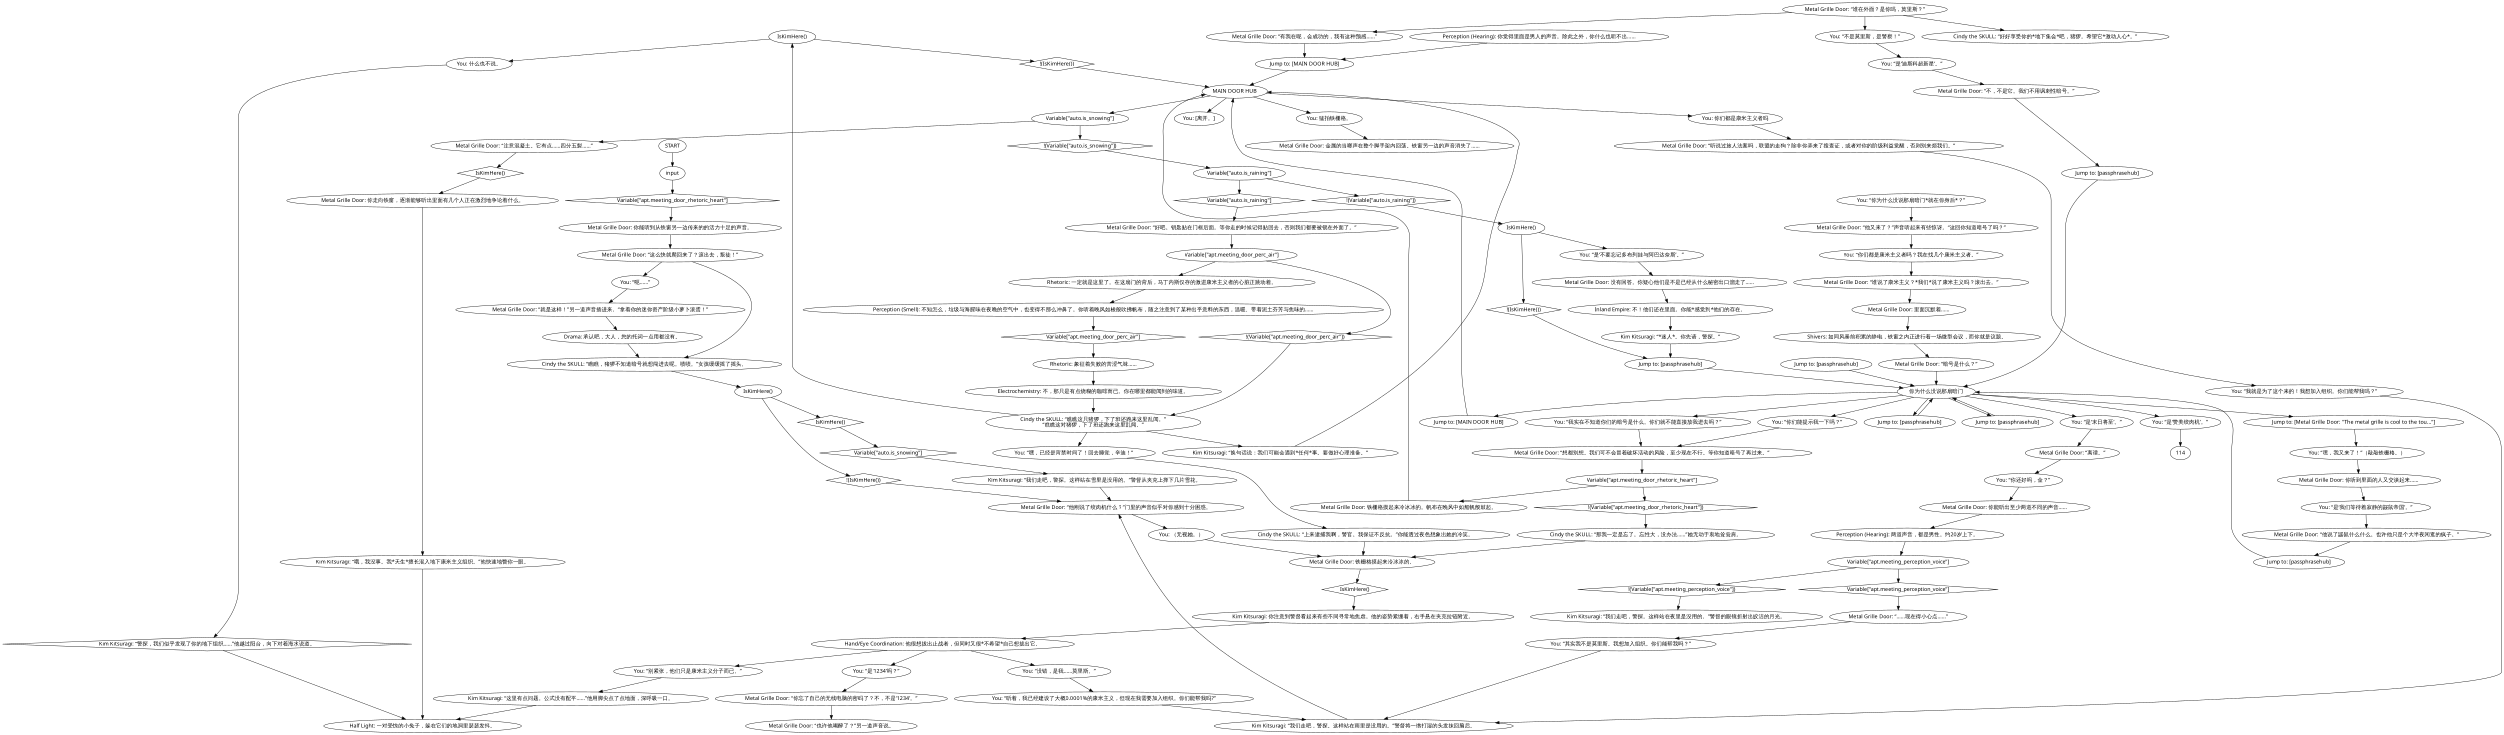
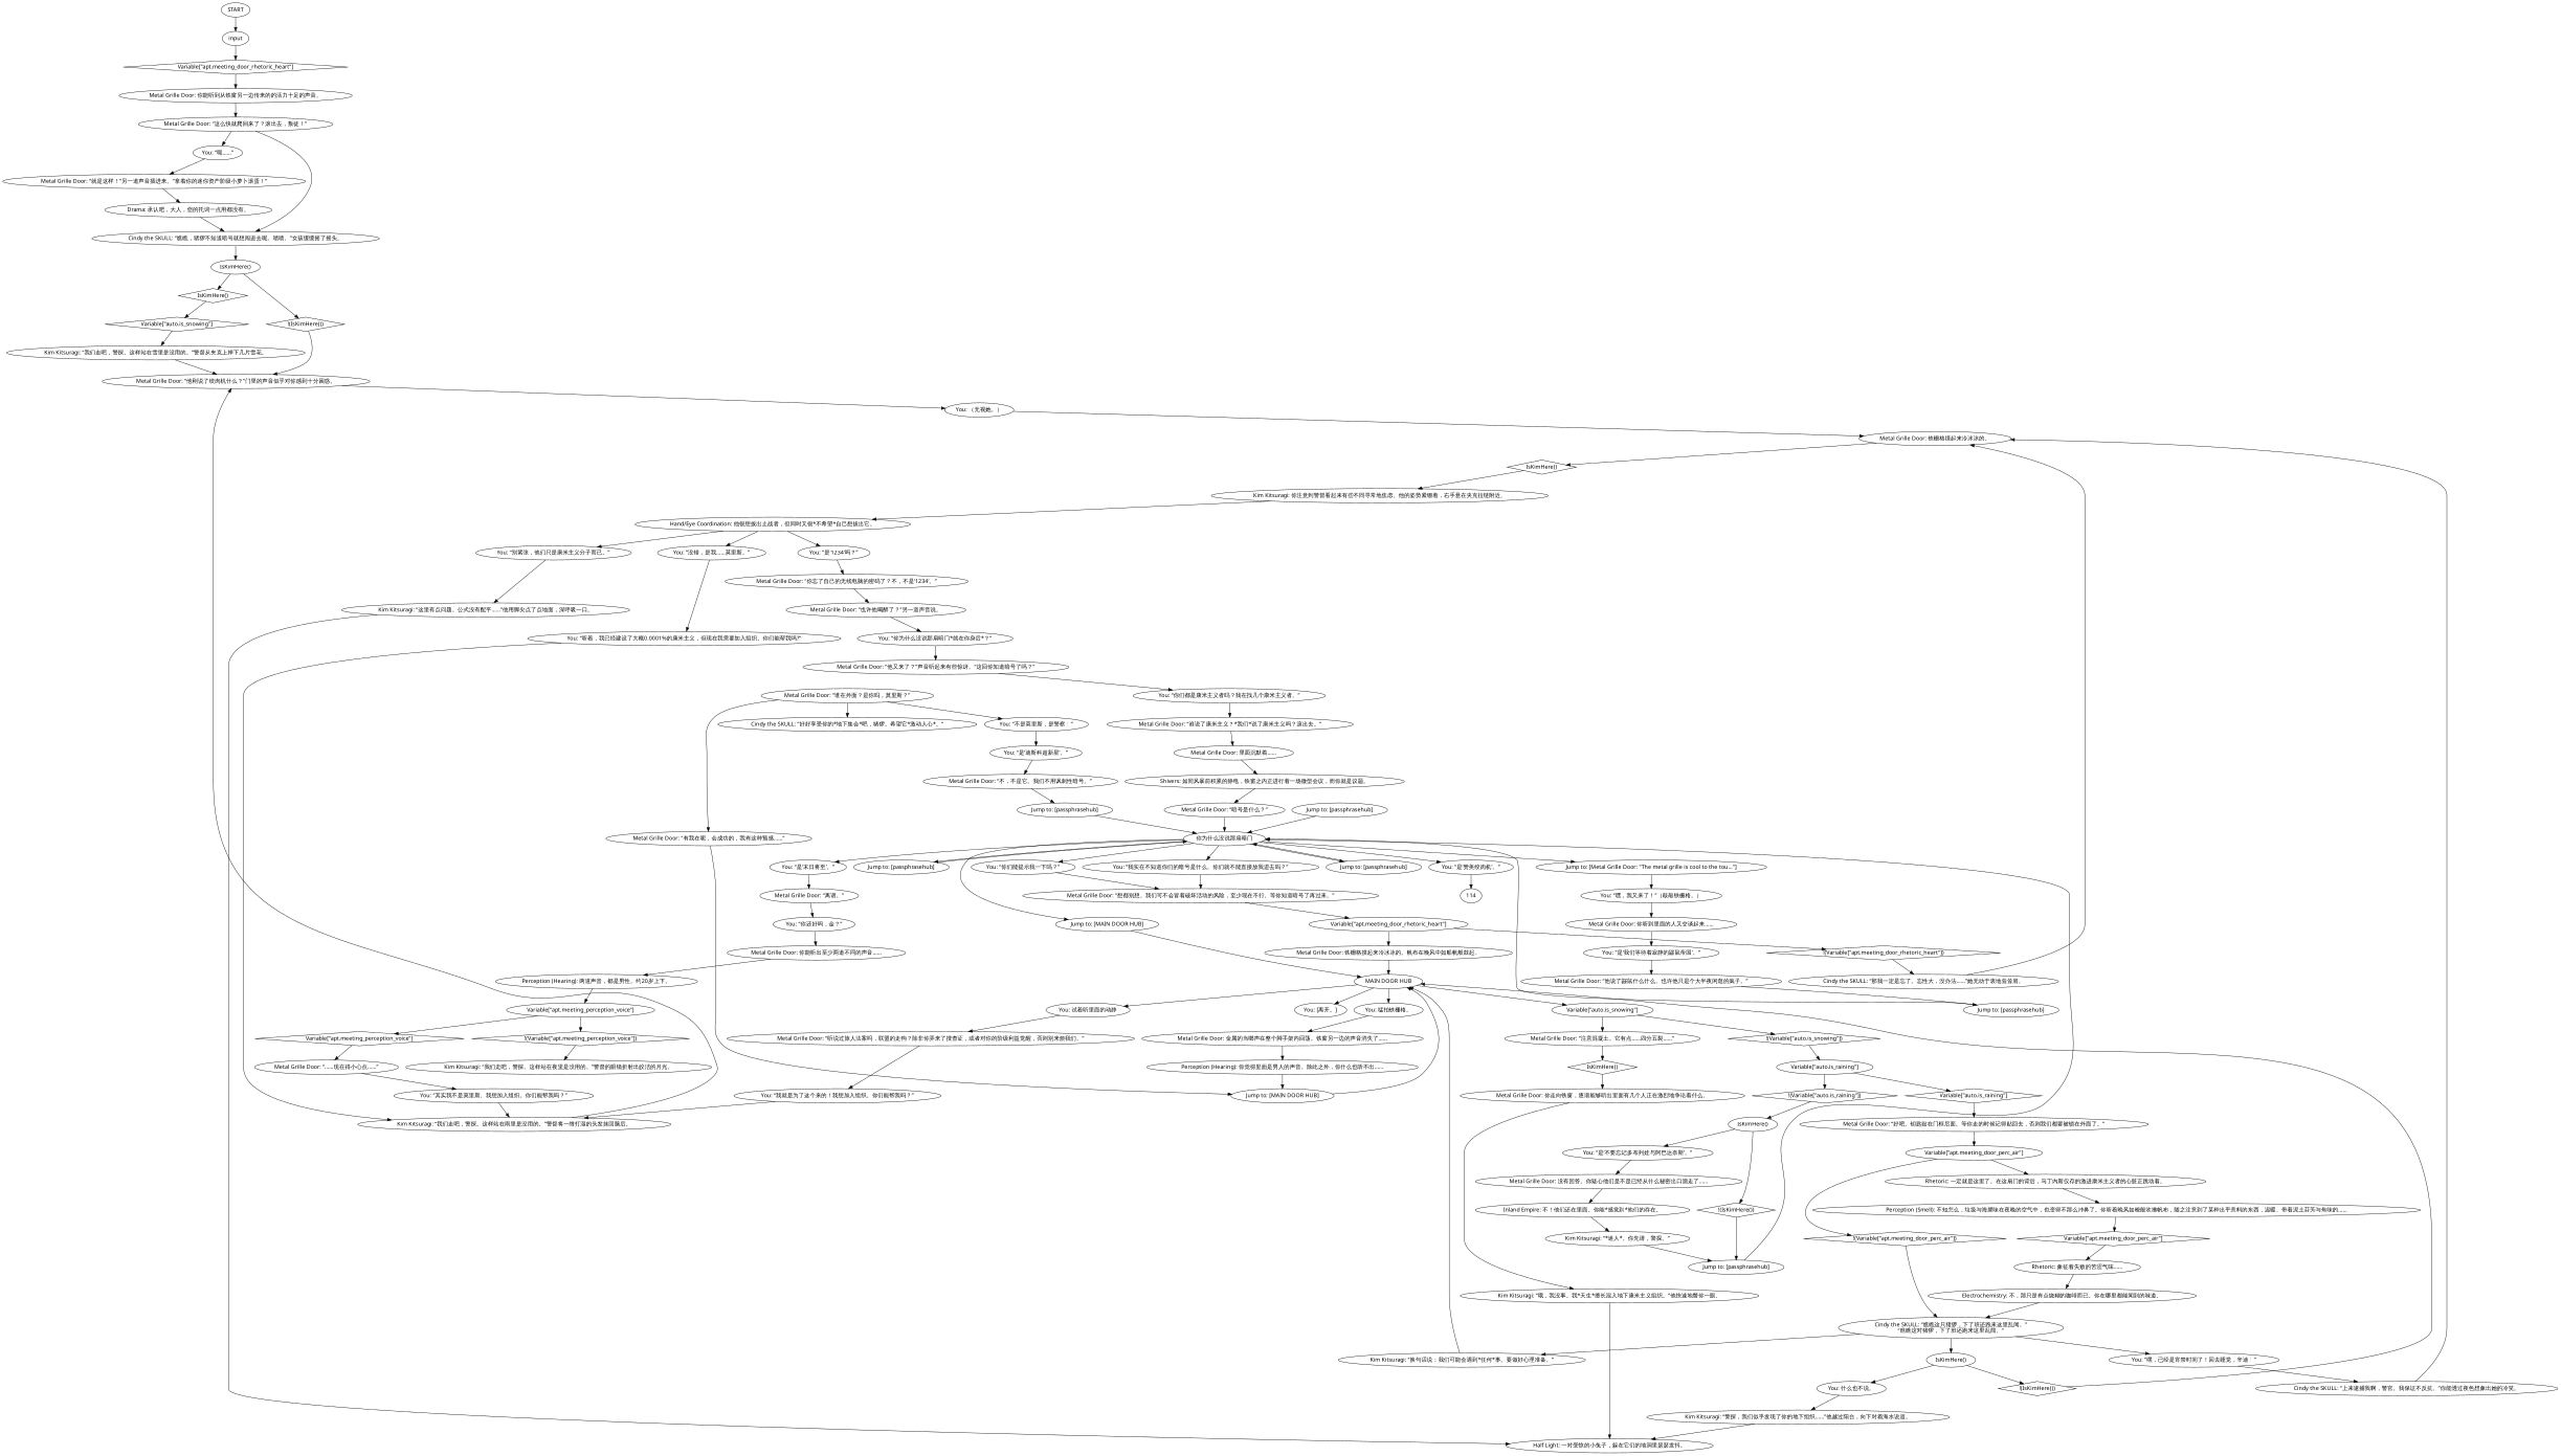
  digraph {
    fontname="Noto Sans"
    node [fontname="Noto Sans"]
    edge [fontname="Noto Sans"]
    n1 [label=START]
    n2 [label=input]
    n3 [label="Variable[\"apt.meeting_door_rhetoric_heart\"]" shape=diamond]
    n4 [label="Metal Grille Door: 你能听到从铁窗另一边传来的的活力十足的声音。"]
    n5 [label="Rhetoric: 象征着失败的苦涩气味……"]
    n6 [label="Electrochemistry: 不，那只是有点烧糊的咖啡而已。你在哪里都能闻到的味道。"]
    n7 [label="Cindy the SKULL: “瞧瞧这只猪猡，下了班还跑来这里乱闻。”\n“瞧瞧这对猪猡，下了班还跑来这里乱闻。”"]
    n8 [label="You: “嘿，已经是宵禁时间了！回去睡觉，辛迪！”"]
    n9 [label="Cindy the SKULL: “上来逮捕我啊，警官。我保证不反抗。”你能透过夜色想象出她的冷笑。"]
    n10 [label="Metal Grille Door: 铁栅格摸起来冷冰冰的。"]
    n11 [label="Metal Grille Door: 你听到里面的人又交谈起来……"]
    n12 [label="You: “是‘我们等待着寂静的鼹鼠帝国’。”"]
    n13 [label="Metal Grille Door: “他说了鼹鼠什么什么。也许他只是个大半夜闲逛的疯子。”"]
    n14 [label="Metal Grille Door: “就是这样！”另一道声音插进来。“拿着你的迷你资产阶级小萝卜滚蛋！”"]
    n15 [label="Drama: 承认吧，大人，您的托词一点用都没有。"]
    n16 [label="Cindy the SKULL: “瞧瞧，猪猡不知道暗号就想闯进去呢。啧啧。”女孩缓缓摇了摇头。"]
    n17 [label="Metal Grille Door: “不，不是它。我们不用讽刺性暗号。”"]
    n18 [label="Jump to: [passphrasehub]"]
    n19 [label="你为什么没说那扇暗门"]
    n20 [label="IsKimHere()" shape=diamond]
    n21 [label="Kim Kitsuragi: 你注意到警督看起来有些不同寻常地焦虑。他的姿势紧绷着，右手悬在夹克拉链附近。"]
    n22 [label="You: 猛拍铁栅格。"]
    n23 [label="Metal Grille Door: 金属的当啷声在整个脚手架内回荡。铁窗另一边的声音消失了……"]
    n24 [label="Perception (Hearing): 你觉得里面是男人的声音。除此之外，你什么也听不出……"]
    n25 [label="IsKimHere()"]
    n26 [label="You: “我实在不知道你们的暗号是什么。你们就不能直接放我进去吗？”"]
    n27 [label="Metal Grille Door: “想都别想。我们可不会冒着破坏活动的风险，至少现在不行。等你知道暗号了再过来。”"]
    n28 [label="Variable[\"apt.meeting_door_rhetoric_heart\"]"]
    n29 [label="Kim Kitsuragi: “我们走吧，警探。这样站在雪里是没用的。”警督从夹克上掸下几片雪花。"]
    n30 [label="Metal Grille Door: “他刚说了绞肉机什么？”门里的声音似乎对你感到十分困惑。"]
    n31 [label="You: （无视她。）"]
    n32 [label="Metal Grille Door: 没有回答。你疑心他们是不是已经从什么秘密出口溜走了……"]
    n33 [label="Inland Empire: 不！他们还在里面。你能*感觉到*他们的存在。"]
    n34 [label="Kim Kitsuragi: “*迷人*。你先请，警探。”"]
    n35 [label="Jump to: [passphrasehub]"]
    n36 [label="IsKimHere()"]
    n37 [label="Kim Kitsuragi: “换句话说：我们可能会遇到*任何*事。要做好心理准备。”"]
    n38 [label="Kim Kitsuragi: “这里有点问题。公式没有配平……”他用脚尖点了点地面，深呼吸一口。"]
    n39 [label="Half Light: 一对受惊的小兔子，躲在它们的地洞里瑟瑟发抖。"]
    n40 [label="You: [离开。]"]
    n41 [label="Metal Grille Door: “谁说了康米主义？*我们*说了康米主义吗？滚出去。”"]
    n42 [label="Metal Grille Door: 里面沉默着……"]
    n43 [label="Shivers: 如同风暴前积累的静电，铁窗之内正进行着一场微型会议，而你就是议题。"]
-   n44 [label="Kim Kitsuragi: “警探，我们似乎发现了你的地下组织……”他越过阳台，向下对着海水说道。" shape=diamond]
+   n44 [label="Kim Kitsuragi: “警探，我们似乎发现了你的地下组织……”他越过阳台，向下对着海水说道。"]
    n45 [label="Metal Grille Door: “谁在外面？是你吗，莫里斯？”"]
    n46 [label="You: “不是莫里斯，是警察！”"]
    n47 [label="Metal Grille Door: “有我在呢，会成功的，我有这种预感……”"]
    n48 [label="Cindy the SKULL: “好好享受你的*地下集会*吧，猪猡。希望它*激动人心*。”"]
    n49 [label="You: “是‘迪斯科超新星’。”"]
    n50 [label="Jump to: [MAIN DOOR HUB]"]
    n51 [label="Metal Grille Door: “暗号是什么？”"]
    n52 [label="You: “你们能提示我一下吗？”"]
    n53 [label="You: “是‘末日将至’。”"]
    n54 [label="Jump to: [passphrasehub]"]
    n55 [label="Jump to: [MAIN DOOR HUB]"]
    n56 [label="You: “是‘赞美绞肉机’。”"]
    n57 [label="Jump to: [passphrasehub]"]
    n58 [label="Jump to: [Metal Grille Door: \"The metal grille is cool to the tou...\"]"]
    n59 [label="Metal Grille Door: “……现在得小心点……”"]
    n60 [label="You: “其实我不是莫里斯。我想加入组织。你们能帮我吗？”"]
    n61 [label="Kim Kitsuragi: “我们走吧，警探。这样站在雨里是没用的。”警督将一绺打湿的头发抹回脑后。"]
    n62 [label="!(IsKimHere())" shape=diamond]
    n63 [label="You: 什么也不说。"]
    n64 [label="MAIN DOOR HUB"]
    n65 [label="You: “别紧张，他们只是康米主义分子而已。”"]
    n66 [label="Metal Grille Door: “离谱。”"]
    n67 [label="You: “你还好吗，金？”"]
    n68 [label="Metal Grille Door: 你能听出至少两道不同的声音……"]
    n69 [label="Perception (Hearing): 两道声音，都是男性。约20岁上下。"]
    n70 [label="Variable[\"apt.meeting_perception_voice\"]"]
    n71 [label="Variable[\"apt.meeting_perception_voice\"]" shape=diamond]
    n72 [label="!(Variable[\"apt.meeting_perception_voice\"])" shape=diamond]
    n73 [label="You: “我就是为了这个来的！我想加入组织。你们能帮我吗？”"]
    n74 [label="Variable[\"auto.is_raining\"]"]
    n75 [label="Variable[\"auto.is_raining\"]" shape=diamond]
    n76 [label="!(Variable[\"auto.is_raining\"])" shape=diamond]
    n77 [label="Metal Grille Door: “好吧。钥匙贴在门框后面。等你走的时候记得贴回去，否则我们都要被锁在外面了。”"]
    n78 [label="IsKimHere()"]
    n79 [label="Variable[\"apt.meeting_door_perc_air\"]"]
    n80 [label="!(IsKimHere())" shape=diamond]
    n81 [label="You: “是‘不要忘记多布列娃与阿巴达奈斯’。”"]
    n82 [label="Metal Grille Door: “你忘了自己的无线电脑的密码了？不，不是‘1234’。”"]
    n83 [label="Metal Grille Door: “也许他喝醉了？”另一道声音说。"]
    n84 [label="You: “你为什么没说那扇暗门*就在你身后*？”"]
    n85 [label="Jump to: [passphrasehub]"]
    n86 [label="Hand/Eye Coordination: 他很想拔出止战者，但同时又很*不希望*自己想拔出它。"]
    n87 [label="You: “是‘1234’吗？”"]
    n88 [label="You: “没错，是我……莫里斯。”"]
-   n89 [label="You: 你们都是康米主义者吗"]
+   n89 [label="You: 试着听里面的动静"]
    n90 [label="Metal Grille Door: “听说过旅人法案吗，联盟的走狗？除非你弄来了搜查证，或者对你的阶级利益觉醒，否则别来烦我们。”"]
    n91 [label="Variable[\"auto.is_snowing\"]"]
    n92 [label="!(Variable[\"auto.is_snowing\"])" shape=diamond]
    n93 [label="Metal Grille Door: “注意混凝土。它有点……四分五裂……”"]
    n94 [label="You: “呃……”"]
    n95 [label="IsKimHere()" shape=diamond]
    n96 [label="!(IsKimHere())" shape=diamond]
    n97 [label="Variable[\"auto.is_snowing\"]" shape=diamond]
    n98 [label="Metal Grille Door: “这么快就爬回来了？滚出去，叛徒！”"]
    n99 [label="You: “听着，我已经建设了大概0.0001%的康米主义，但现在我需要加入组织。你们能帮我吗?”"]
    114
    n101 [label="You: “嘿，我又来了！”（敲敲铁栅格。）"]
    n102 [label="!(Variable[\"apt.meeting_door_rhetoric_heart\"])" shape=diamond]
    n103 [label="Metal Grille Door: 铁栅格摸起来冷冰冰的。帆布在晚风中如船帆般鼓起。"]
    n104 [label="Kim Kitsuragi: “我们走吧，警探。这样站在夜里是没用的。”警督的眼镜折射出皎洁的月光。"]
    n105 [label="Perception (Smell): 不知怎么，垃圾与海腥味在夜晚的空气中，也变得不那么冲鼻了。你听着晚风如梭般吹拂帆布，随之注意到了某种出乎意料的东西，温暖、带着泥土芬芳与焦味的……"]
    n106 [label="Variable[\"apt.meeting_door_perc_air\"]" shape=diamond]
    n107 [label="Jump to: [passphrasehub]"]
    n108 [label="You: “你们都是康米主义者吗？我在找几个康米主义者。”"]
    n109 [label="Cindy the SKULL: “那我一定是忘了。忘性大，没办法……”她无动于衷地耸耸肩。"]
    n110 [label="IsKimHere()" shape=diamond]
    n111 [label="Metal Grille Door: 你走向铁窗，逐渐能够听出里面有几个人正在激烈地争论着什么。"]
    n112 [label="!(Variable[\"apt.meeting_door_perc_air\"])" shape=diamond]
    n113 [label="Rhetoric: 一定就是这里了。在这扇门的背后，马丁内斯仅存的激进康米主义者的心脏正跳动着。"]
    n114 [label="Kim Kitsuragi: “哦，我没事。我*天生*擅长混入地下康米主义组织。”他快速地瞥你一眼。"]
    n115 [label="Metal Grille Door: “他又来了？”声音听起来有些惊讶。“这回你知道暗号了吗？”"]
    n1 -> n2
    n2 -> n3
    n3 -> n4
    n4 -> n98
    n5 -> n6
    n6 -> n7
    n7 -> n8
    n7 -> n36
    n7 -> n37
    n8 -> n9
    n9 -> n10
    n10 -> n20
    n11 -> n12
    n12 -> n13
    n13 -> n85
    n14 -> n15
    n15 -> n16
    n16 -> n25
    n17 -> n18
    n18 -> n19
    n19 -> n26
    n19 -> n52
    n19 -> n53
    n19 -> n54
    n19 -> n55
    n19 -> n56
    n19 -> n57
    n19 -> n58
    n20 -> n21
    n21 -> n86
    n22 -> n23
+   n23 -> n24
    n24 -> n50
    n25 -> n95
    n25 -> n96
    n26 -> n27
    n27 -> n28
    n28 -> n102
    n28 -> n103
    n29 -> n30
    n30 -> n31
    n31 -> n10
    n32 -> n33
    n33 -> n34
    n34 -> n35
    n35 -> n19
    n36 -> n62
    n36 -> n63
    n37 -> n64
    n38 -> n39
    n41 -> n42
    n42 -> n43
    n43 -> n51
    n44 -> n39
    n45 -> n46
    n45 -> n47
    n45 -> n48
    n46 -> n49
    n47 -> n50
    n49 -> n17
    n50 -> n64
    n51 -> n19
    n52 -> n27
    n53 -> n66
    n54 -> n19
    n55 -> n64
    n56 -> 114
    n57 -> n19
    n58 -> n101
    n59 -> n60
    n60 -> n61
    n61 -> n30
    n62 -> n64
    n63 -> n44
    n64 -> n22
    n64 -> n40
    n64 -> n89
    n64 -> n91
    n65 -> n38
    n66 -> n67
    n67 -> n68
    n68 -> n69
    n69 -> n70
    n70 -> n71
    n70 -> n72
    n71 -> n59
    n72 -> n104
    n73 -> n61
    n74 -> n75
    n74 -> n76
    n75 -> n77
    n76 -> n78
    n77 -> n79
    n78 -> n80
    n78 -> n81
    n79 -> n112
    n79 -> n113
    n80 -> n35
    n81 -> n32
    n82 -> n83
+   n83 -> n84
    n84 -> n115
    n85 -> n19
    n86 -> n65
    n86 -> n87
    n86 -> n88
    n87 -> n82
    n88 -> n99
    n89 -> n90
    n90 -> n73
    n91 -> n92
    n91 -> n93
    n92 -> n74
    n93 -> n110
    n94 -> n14
    n95 -> n97
    n96 -> n30
    n97 -> n29
    n98 -> n16
    n98 -> n94
    n99 -> n61
    n101 -> n11
    n102 -> n109
    n103 -> n64
    n105 -> n106
    n106 -> n5
    n107 -> n19
    n108 -> n41
    n109 -> n10
    n110 -> n111
    n111 -> n114
    n112 -> n7
    n113 -> n105
    n114 -> n39
    n115 -> n108
  }
